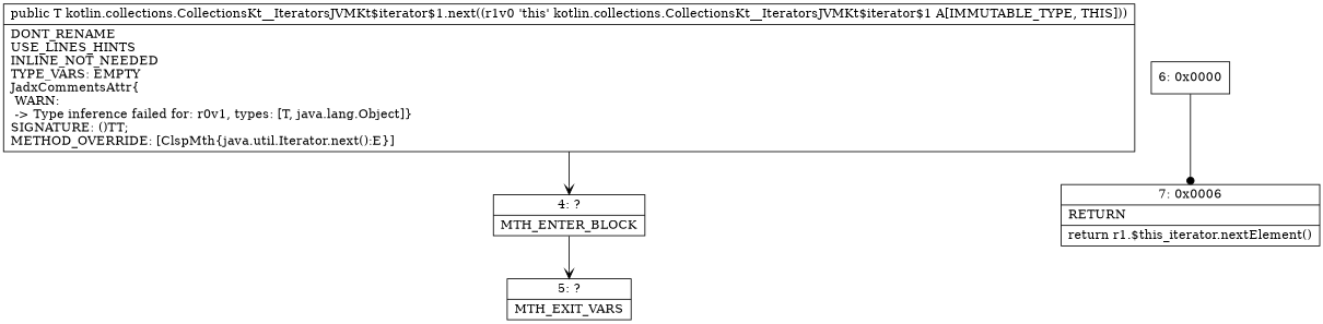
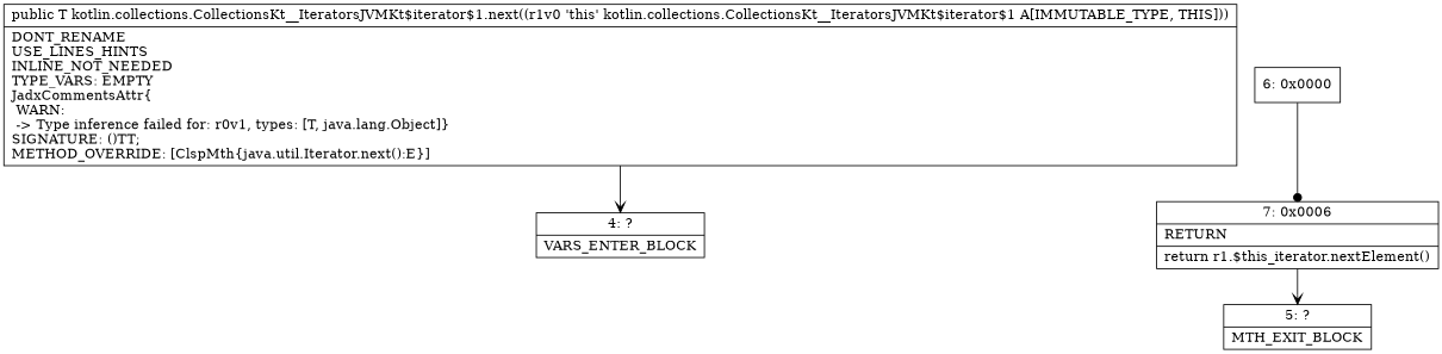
  digraph {
    node [shape=record]
    edge [arrowhead=vee]
-   n1 [label="{4\:\ ?|MTH_ENTER_BLOCK\l}"]
+   n1 [label="{4\:\ ?|VARS_ENTER_BLOCK\l}"]
    n2 [label="{6\:\ 0x0000}"]
    n3 [label="{7\:\ 0x0006|RETURN\l|return r1.$this_iterator.nextElement()\l}"]
-   n4 [label="{5\:\ ?|MTH_EXIT_VARS\l}"]
+   n4 [label="{5\:\ ?|MTH_EXIT_BLOCK\l}"]
    n5 [label="{public T kotlin.collections.CollectionsKt__IteratorsJVMKt$iterator$1.next((r1v0 'this' kotlin.collections.CollectionsKt__IteratorsJVMKt$iterator$1 A[IMMUTABLE_TYPE, THIS]))  | DONT_RENAME\lUSE_LINES_HINTS\lINLINE_NOT_NEEDED\lTYPE_VARS: EMPTY\lJadxCommentsAttr\{\l WARN: \l \-\> Type inference failed for: r0v1, types: [T, java.lang.Object]\}\lSIGNATURE: ()TT;\lMETHOD_OVERRIDE: [ClspMth\{java.util.Iterator.next():E\}]\l}"]
    n2 -> n3 [arrowhead=dot]
-   n1 -> n4
+   n3 -> n4
    n5 -> n1
  }
